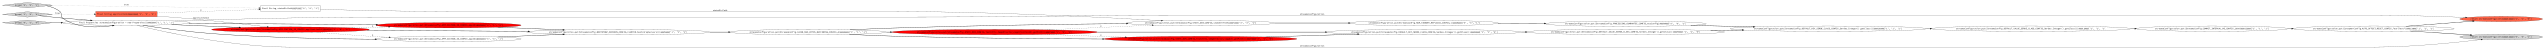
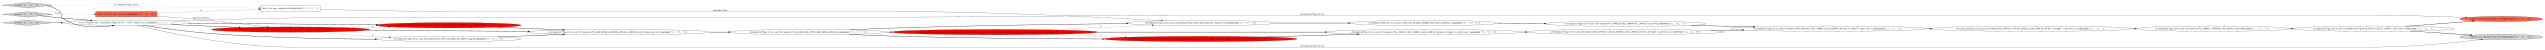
  digraph {
    fontname="Source Code Pro"
    rankdir=LR
    node [fillcolor=white fontname="Source Code Pro" shape=ellipse style=filled]
    edge [fontname="Source Code Pro" style=bold]
    n1 [label="streamsConfiguration.put(StreamsConfig.DEFAULT_KEY_SERDE_CLASS_CONFIG,Serdes.Integer().getClass())@@@8@@@['1', '1', '0']"]
    n2 [label="streamsConfiguration.put(StreamsConfig.DEFAULT_VALUE_SERDE_CLASS_CONFIG,Serdes.Integer().getClass())@@@9@@@['1', '1', '0']"]
    n3 [label="streamsConfiguration.put(StreamsConfig.DEFAULT_KEY_SERDE_CLASS_CONFIG,Serdes.Integer().getClass())@@@10@@@['1', '1', '1']"]
    n4 [label="streamsConfiguration.put(StreamsConfig.DEFAULT_VALUE_SERDE_CLASS_CONFIG,Serdes.Integer().getClass())@@@11@@@['1', '1', '1']"]
    n5 [label="streamsConfiguration.put(StreamsConfig.COMMIT_INTERVAL_MS_CONFIG,1000)@@@12@@@['1', '1', '1']"]
    n6 [label="streamsConfiguration.put(ConsumerConfig.AUTO_OFFSET_RESET_CONFIG,\"earliest\")@@@13@@@['1', '1', '1']"]
    n7 [fillcolor=red label="streamsConfiguration.put(StreamsConfig.STATE_DIR_CONFIG,TestUtils.tempDirectory(applicationId).getPath())@@@7@@@['1', '0', '0']"]
    n8 [fillcolor=red label="streamsConfiguration.put(StreamsConfig.STATE_DIR_CONFIG,TestUtils.tempDirectory(appId).getPath())@@@7@@@['0', '1', '0']"]
    n9 [label="streamsConfiguration.put(StreamsConfig.STATE_DIR_CONFIG,stateDirPath)@@@7@@@['0', '0', '1']"]
    n10 [label="streamsConfiguration.put(StreamsConfig.NUM_STANDBY_REPLICAS_CONFIG,1)@@@8@@@['0', '0', '1']"]
    n11 [label="streamsConfiguration.put(StreamsConfig.PROCESSING_GUARANTEE_CONFIG,eosConfig)@@@9@@@['0', '0', '1']"]
    n12 [fillcolor=lightgray label="return streamsConfiguration@@@14@@@['0', '0', '1']"]
    n13 [fillcolor=tomato label="return streamsConfiguration@@@14@@@['1', '1', '0']"]
    n14 [fillcolor=lightgray label="props['1', '0', '0']" shape=diamond]
    n15 [label="final Properties streamsConfiguration = new Properties()@@@3@@@['1', '1', '1']"]
    n16 [fillcolor=tomato label="final String applicationId@@@2@@@['1', '0', '0']" shape=box]
    n17 [label="streamsConfiguration.put(StreamsConfig.APPLICATION_ID_CONFIG,appId)@@@4@@@['0', '0', '1']"]
    n18 [fillcolor=red label="streamsConfiguration.put(StreamsConfig.APPLICATION_ID_CONFIG,applicationId)@@@4@@@['1', '0', '0']"]
    n19 [fillcolor=red label="streamsConfiguration.put(StreamsConfig.APPLICATION_ID_CONFIG,appId)@@@4@@@['0', '1', '0']"]
    n20 [label="final String stateDirPath@@@2@@@['0', '0', '1']" shape=box]
    n21 [label="streamsConfiguration.put(StreamsConfig.BOOTSTRAP_SERVERS_CONFIG,CLUSTER.bootstrapServers())@@@5@@@['1', '1', '1']"]
    n22 [label="streamsConfiguration.put(StreamsConfig.CACHE_MAX_BYTES_BUFFERING_CONFIG,0)@@@6@@@['1', '1', '1']"]
    n23 [fillcolor=lightgray label="props['0', '0', '1']" shape=diamond]
    n24 [fillcolor=lightgray label="props['0', '1', '0']" shape=diamond]
    n1 -> n2
    n2 -> n3
    n3 -> n4
    n4 -> n5
    n5 -> n6
    n6 -> n12
    n6 -> n13
    n7 -> n1
    n7 -> n8 [label=0 style=dashed]
    n7 -> n9 [label=0 style=dashed]
    n8 -> n1
    n9 -> n10
    n10 -> n11
    n11 -> n3
    n14 -> n15
    n14 -> n16 [label=true style=dotted]
    n15 -> n12 [label=streamsConfiguration style=solid]
    n15 -> n13 [label=streamsConfiguration style=solid]
    n15 -> n17
    n15 -> n18
    n15 -> n19
    n16 -> n18 [label=applicationId style=solid]
    n16 -> n20 [label=0 style=dashed]
    n17 -> n21
    n18 -> n17 [label=0 style=dashed]
    n18 -> n19 [label=0 style=dashed]
    n18 -> n21
    n19 -> n21
    n20 -> n9 [label=stateDirPath style=solid]
    n21 -> n22
    n22 -> n7
    n22 -> n8
    n22 -> n9
    n23 -> n15
-   n23 -> n20 [label=true style=dotted]
+   n23 -> n20 [label=streamsConfiguration style=dotted]
    n24 -> n15
  }
